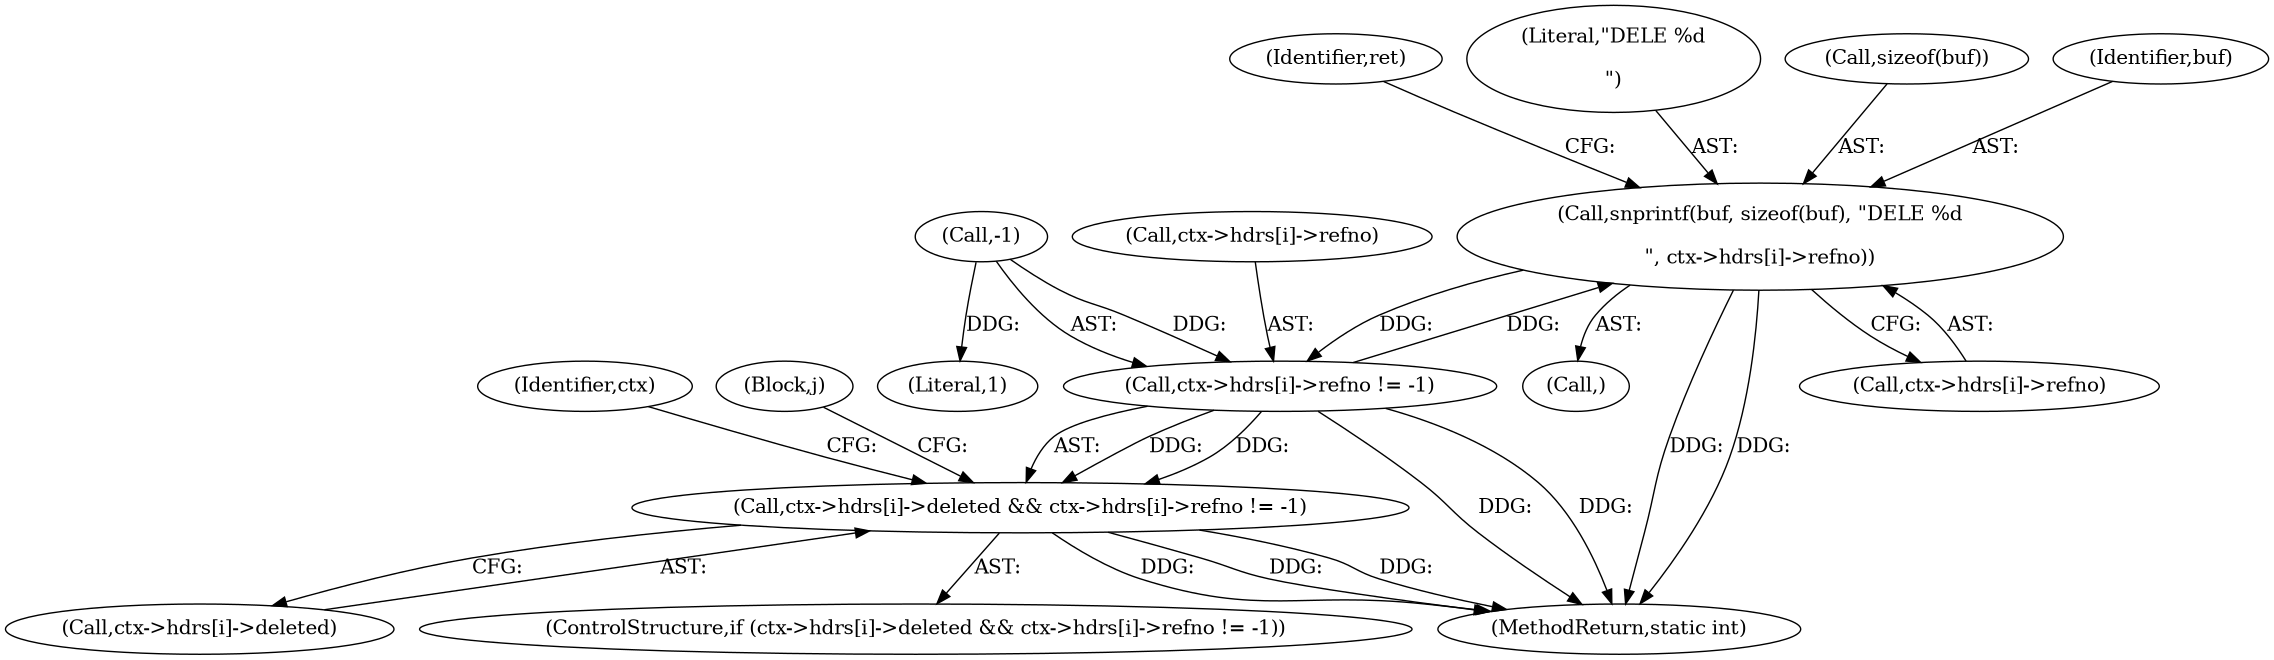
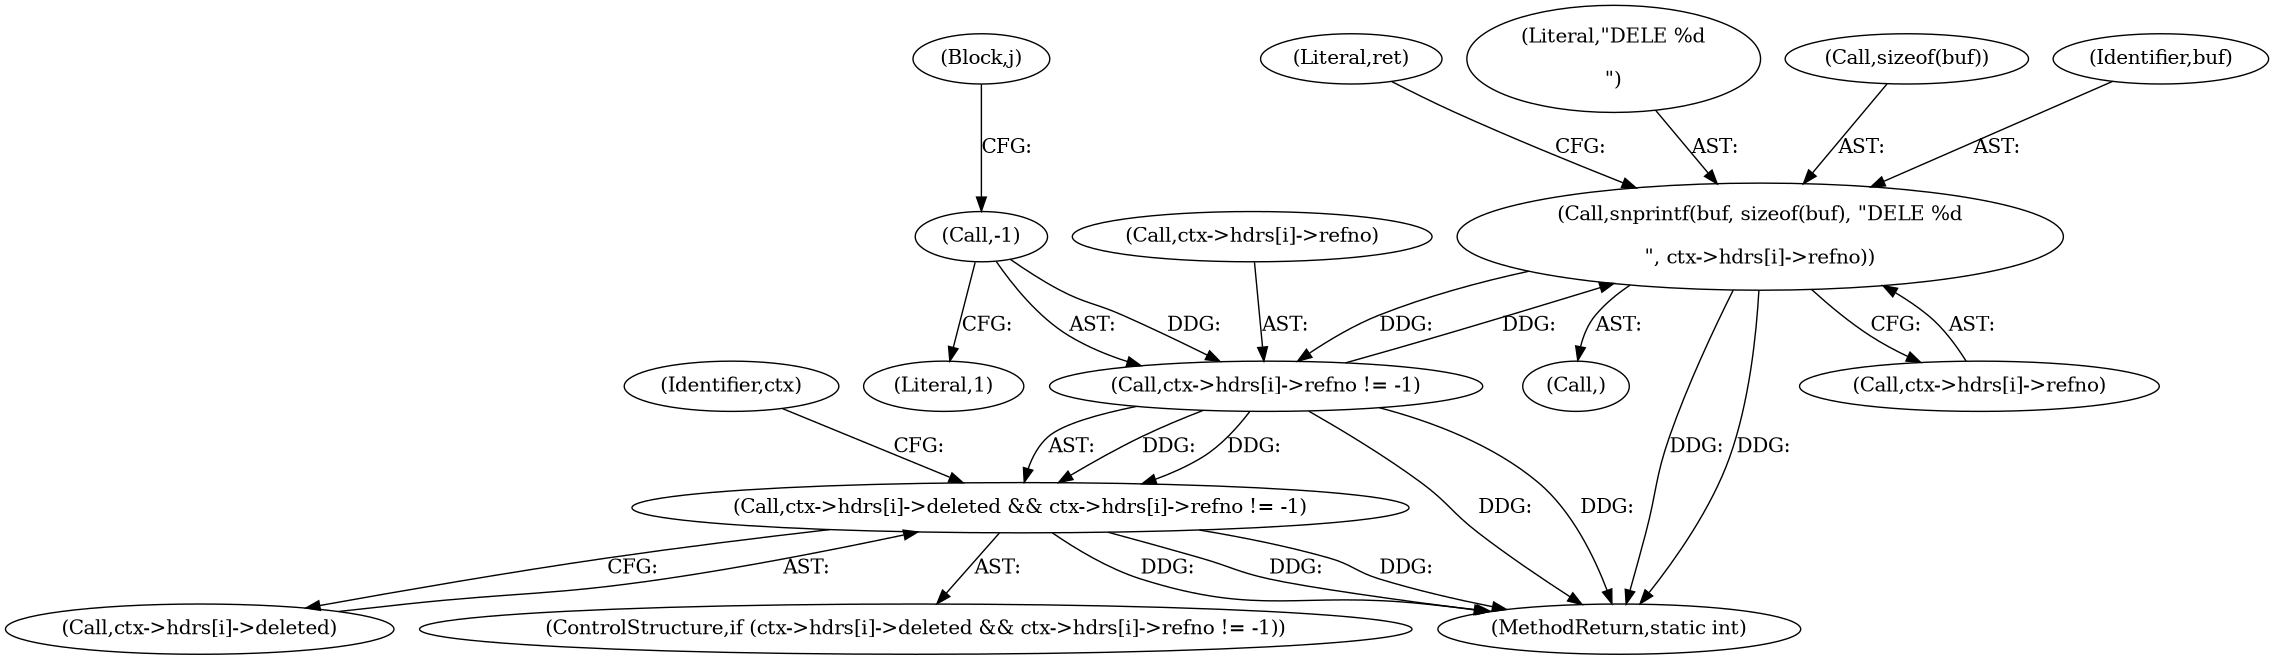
  digraph {
    n1 [label="(Call,snprintf(buf, sizeof(buf), \"DELE %d\r\n\", ctx->hdrs[i]->refno))"]
    n2 [label="(Call,ctx->hdrs[i]->refno != -1)"]
    n3 [label="(Call,)"]
    n4 [label="(MethodReturn,static int)"]
    n5 [label="(Call,ctx->hdrs[i]->refno)"]
    n6 [label="(Call,ctx->hdrs[i]->deleted && ctx->hdrs[i]->refno != -1)"]
    n7 [label="(Call,-1)"]
    n8 [label="(Literal,1)"]
    n9 [label="(Call,ctx->hdrs[i]->deleted)"]
    n10 [label="(ControlStructure,if (ctx->hdrs[i]->deleted && ctx->hdrs[i]->refno != -1))"]
-   n11 [label="(Identifier,ret)"]
+   n11 [label="(Literal,ret)"]
    n12 [label="(Identifier,ctx)"]
    n13 [label="(Literal,\"DELE %d\r\n\")"]
    n14 [label="(Call,sizeof(buf))"]
    n15 [label="(Identifier,buf)"]
    n16 [label="(Call,ctx->hdrs[i]->refno)"]
    n17 [label="(Block,j)"]
    n1 -> n2 [label="DDG: "]
    n1 -> n3 [label="AST: "]
    n1 -> n4 [label="DDG: "]
    n1 -> n4 [label="DDG: "]
    n1 -> n5 [label="CFG: "]
    n2 -> n1 [label="DDG: "]
    n2 -> n4 [label="DDG: "]
    n2 -> n4 [label="DDG: "]
    n2 -> n6 [label="AST: "]
    n2 -> n6 [label="DDG: "]
    n2 -> n6 [label="DDG: "]
    n5 -> n1 [label="AST: "]
    n6 -> n4 [label="DDG: "]
    n6 -> n4 [label="DDG: "]
    n6 -> n4 [label="DDG: "]
    n6 -> n9 [label="CFG: "]
    n6 -> n10 [label="AST: "]
    n7 -> n2 [label="AST: "]
    n7 -> n2 [label="DDG: "]
-   n7 -> n8 [label="DDG: "]
+   n7 -> n8 [label="CFG: "]
    n9 -> n6 [label="AST: "]
    n11 -> n1 [label="CFG: "]
    n12 -> n6 [label="CFG: "]
    n13 -> n1 [label="AST: "]
    n14 -> n1 [label="AST: "]
    n15 -> n1 [label="AST: "]
    n16 -> n2 [label="AST: "]
-   n17 -> n6 [label="CFG: "]
+   n17 -> n7 [label="CFG: "]
  }
